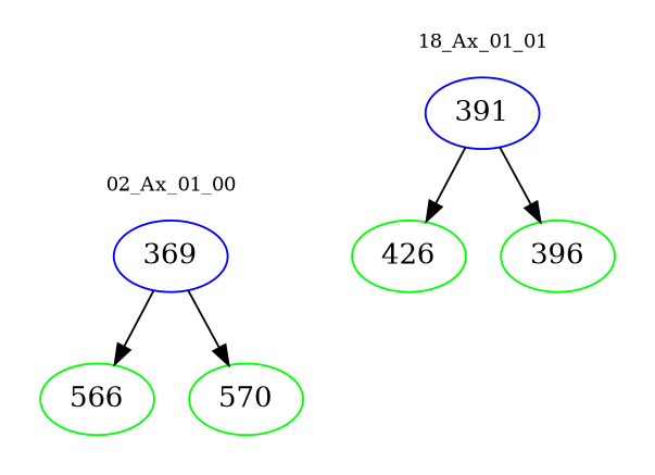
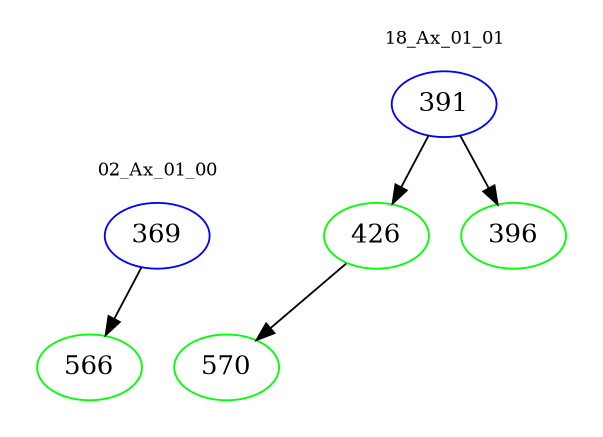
  digraph {
    node [color=green]
    edge [color=black]
    n1 [color=blue label=369]
    n2 [label=566]
    n3 [label=570]
    n4 [color=blue label=391]
    n5 [label=426]
    n6 [label=396]
    subgraph cluster_1 {
      color=white
      fontsize=10
      label="02_Ax_01_00"
      n1
      n2
      n3
    }
    subgraph cluster_2 {
      color=white
      fontsize=10
      label="18_Ax_01_01"
      n4
      n5
      n6
    }
    n1 -> n2
-   n1 -> n3
+   n5 -> n3
    n4 -> n5
    n4 -> n6
  }
